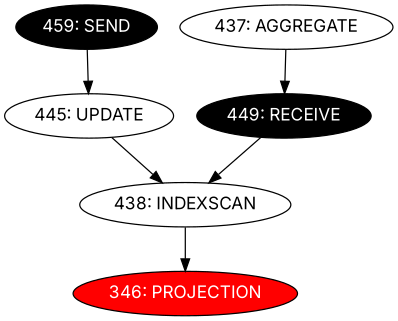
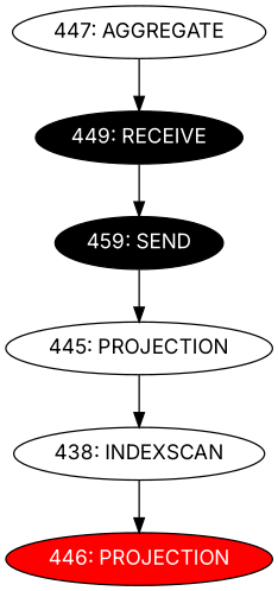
  digraph {
    fontname=Inter
    node [fontname=Inter]
    edge [fontname=Inter]
    n1 [label="438: INDEXSCAN"]
-   n2 [fillcolor=red fontcolor=white label="346: PROJECTION" style=filled]
-   n3 [label="445: UPDATE"]
+   n2 [fillcolor=red fontcolor=white label="446: PROJECTION" style=filled]
+   n3 [label="445: PROJECTION"]
    n4 [fillcolor=black fontcolor=white label="459: SEND" style=filled]
    n5 [fillcolor=black fontcolor=white label="449: RECEIVE" style=filled]
-   n6 [label="437: AGGREGATE"]
+   n6 [label="447: AGGREGATE"]
    n1 -> n2
    n3 -> n1
    n4 -> n3
-   n5 -> n1
+   n5 -> n4
    n6 -> n5
  }
